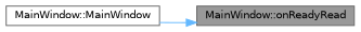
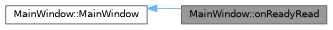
  digraph {
    rankdir=RL
    node [fontname=Helvetica fontsize=10 shape=box style=filled]
    n1 [color=gray40 fillcolor=grey60 fontcolor=black height=0.2 label="MainWindow::onReadyRead" width=0.4]
    n2 [color=grey40 fillcolor=white height=0.2 label="MainWindow::MainWindow" width=0.4]
-   n1 -> n2 [color=steelblue1 dir=back fontname=Helvetica fontsize=10 labelfontname=Helvetica labelfontsize=10 style=solid]
+   n2 -> n1 [color=steelblue1 dir=back fontname=Helvetica fontsize=10 labelfontname=Helvetica labelfontsize=10 style=solid]
  }
